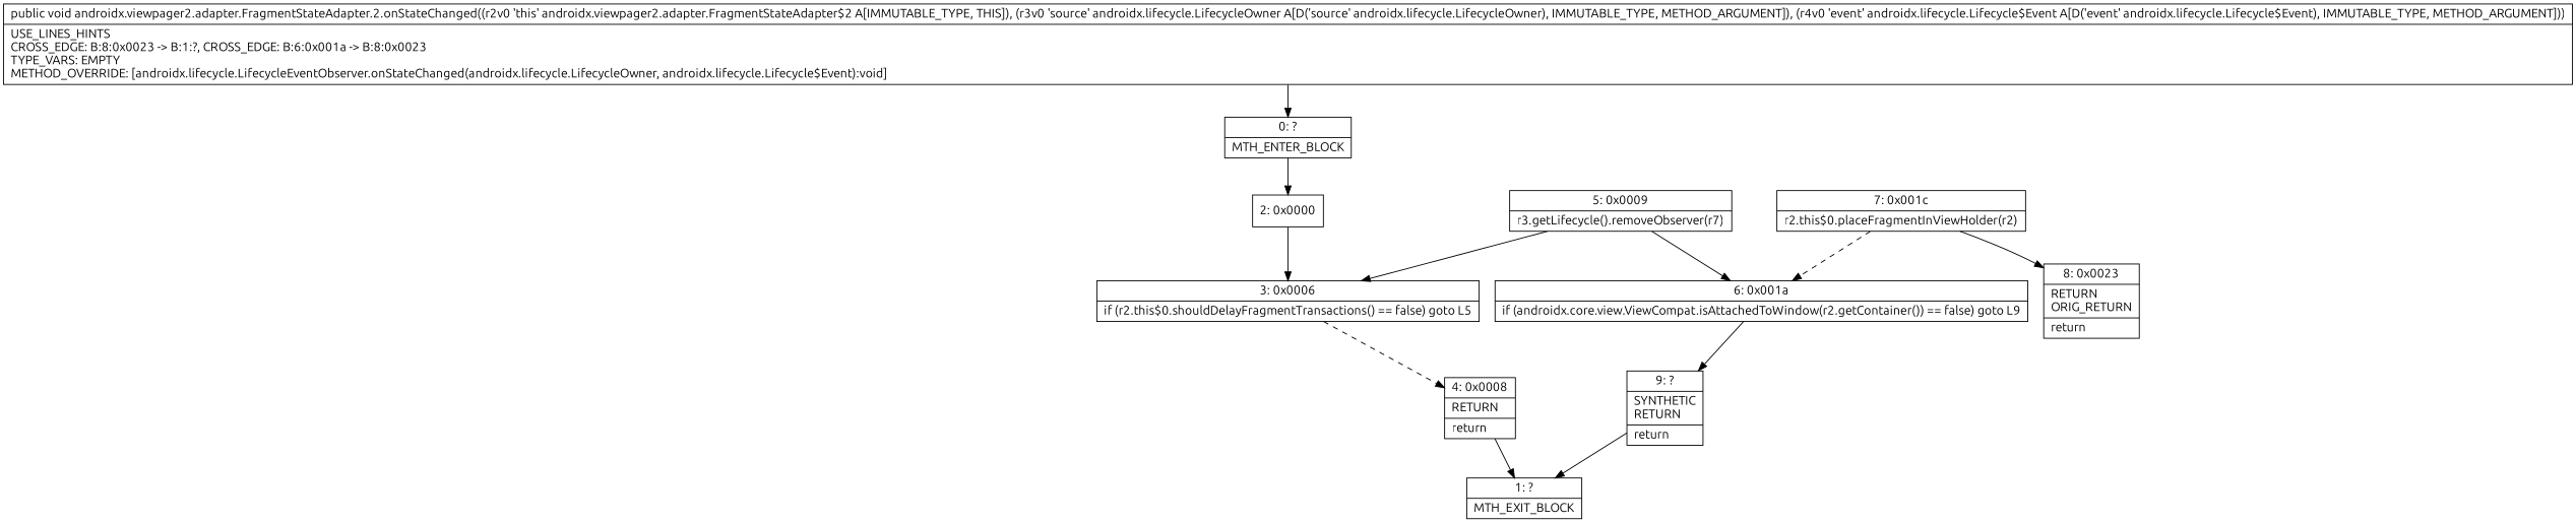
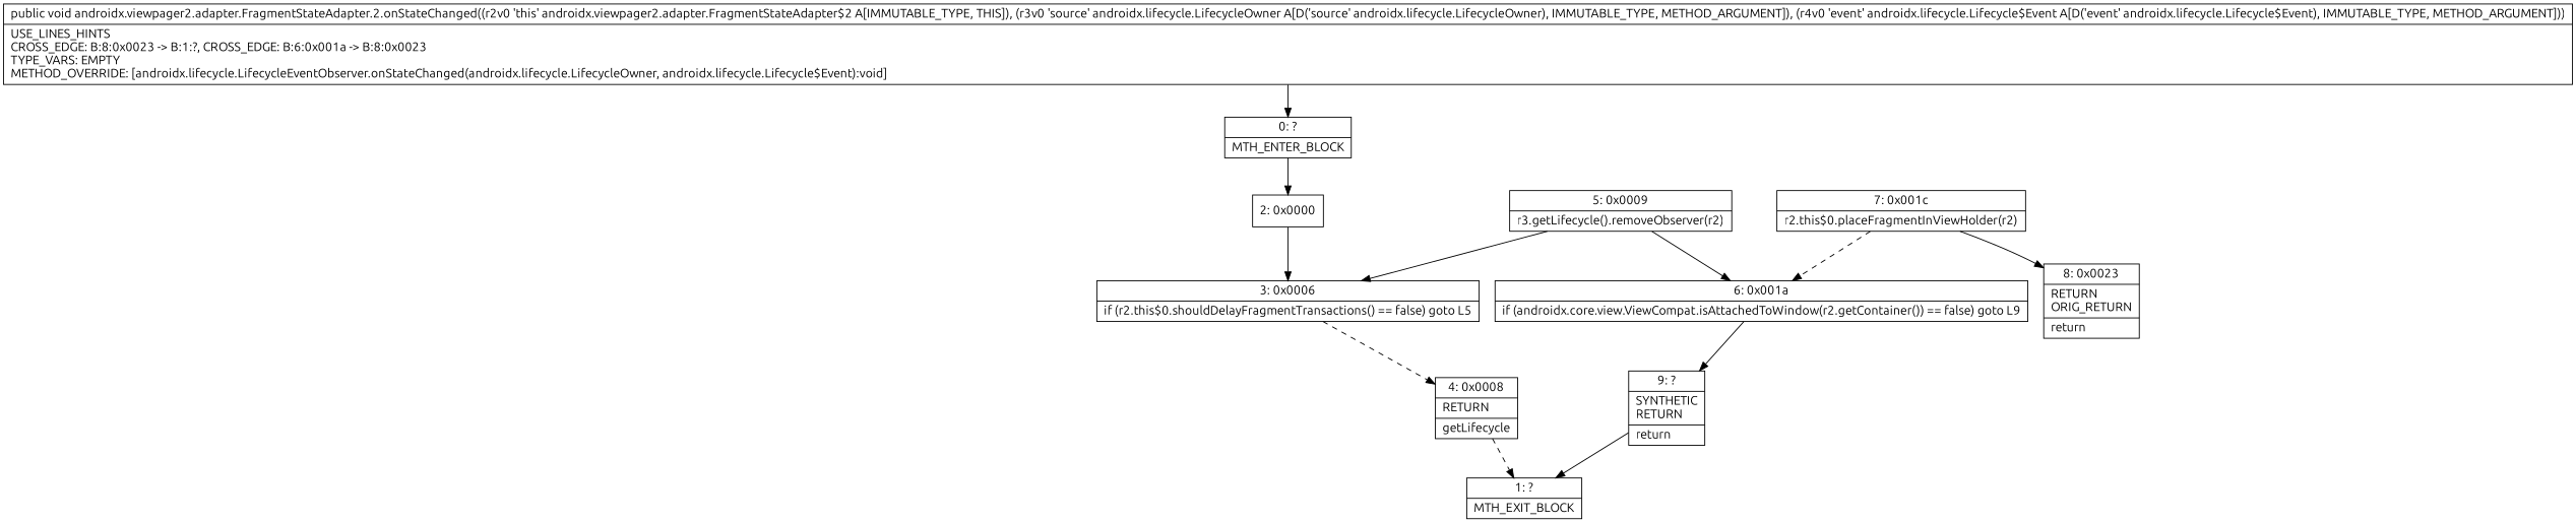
  digraph {
    fontname=Ubuntu
    node [fontname=Ubuntu shape=record]
    edge [fontname=Ubuntu]
    n1 [label="{0\:\ ?|MTH_ENTER_BLOCK\l}"]
    n2 [label="{2\:\ 0x0000}"]
    n3 [label="{3\:\ 0x0006|if (r2.this$0.shouldDelayFragmentTransactions() == false) goto L5\l}"]
-   n4 [label="{4\:\ 0x0008|RETURN\l|return\l}"]
+   n4 [label="{4\:\ 0x0008|RETURN\l|getLifecycle\l}"]
    n5 [label="{1\:\ ?|MTH_EXIT_BLOCK\l}"]
-   n6 [label="{5\:\ 0x0009|r3.getLifecycle().removeObserver(r7)\l}"]
+   n6 [label="{5\:\ 0x0009|r3.getLifecycle().removeObserver(r2)\l}"]
    n7 [label="{6\:\ 0x001a|if (androidx.core.view.ViewCompat.isAttachedToWindow(r2.getContainer()) == false) goto L9\l}"]
    n8 [label="{9\:\ ?|SYNTHETIC\lRETURN\l|return\l}"]
    n9 [label="{7\:\ 0x001c|r2.this$0.placeFragmentInViewHolder(r2)\l}"]
    n10 [label="{8\:\ 0x0023|RETURN\lORIG_RETURN\l|return\l}"]
    n11 [label="{public void androidx.viewpager2.adapter.FragmentStateAdapter.2.onStateChanged((r2v0 'this' androidx.viewpager2.adapter.FragmentStateAdapter$2 A[IMMUTABLE_TYPE, THIS]), (r3v0 'source' androidx.lifecycle.LifecycleOwner A[D('source' androidx.lifecycle.LifecycleOwner), IMMUTABLE_TYPE, METHOD_ARGUMENT]), (r4v0 'event' androidx.lifecycle.Lifecycle$Event A[D('event' androidx.lifecycle.Lifecycle$Event), IMMUTABLE_TYPE, METHOD_ARGUMENT]))  | USE_LINES_HINTS\lCROSS_EDGE: B:8:0x0023 \-\> B:1:?, CROSS_EDGE: B:6:0x001a \-\> B:8:0x0023\lTYPE_VARS: EMPTY\lMETHOD_OVERRIDE: [androidx.lifecycle.LifecycleEventObserver.onStateChanged(androidx.lifecycle.LifecycleOwner, androidx.lifecycle.Lifecycle$Event):void]\l}"]
    n1 -> n2
    n2 -> n3
    n3 -> n4 [style=dashed]
-   n4 -> n5
+   n4 -> n5 [style=dashed]
    n6 -> n3
    n6 -> n7
    n7 -> n8
    n8 -> n5
    n9 -> n7 [style=dashed]
    n9 -> n10
    n11 -> n1
  }
